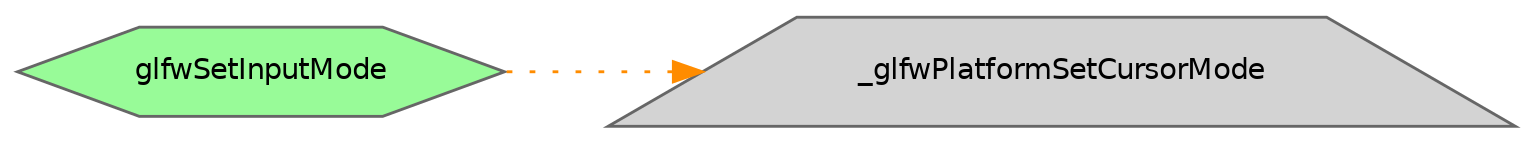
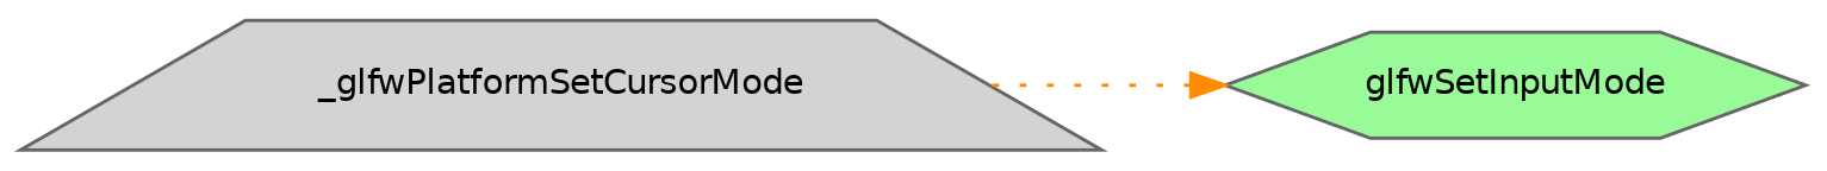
  digraph {
    rankdir=RL
    node [fontname=Helvetica fontsize=10 style=filled]
    n1 [color=gray40 fillcolor=lightgrey fontcolor=black height=0.2 label=_glfwPlatformSetCursorMode shape=trapezium width=0.4]
    n2 [color=grey40 fillcolor=palegreen height=0.2 label=glfwSetInputMode shape=hexagon width=0.4]
-   n1 -> n2 [color=darkorange dir=back fontname=Helvetica fontsize=10 labelfontname=Helvetica labelfontsize=10 style=dotted]
+   n2 -> n1 [color=darkorange dir=back fontname=Helvetica fontsize=10 labelfontname=Helvetica labelfontsize=10 style=dotted]
  }
